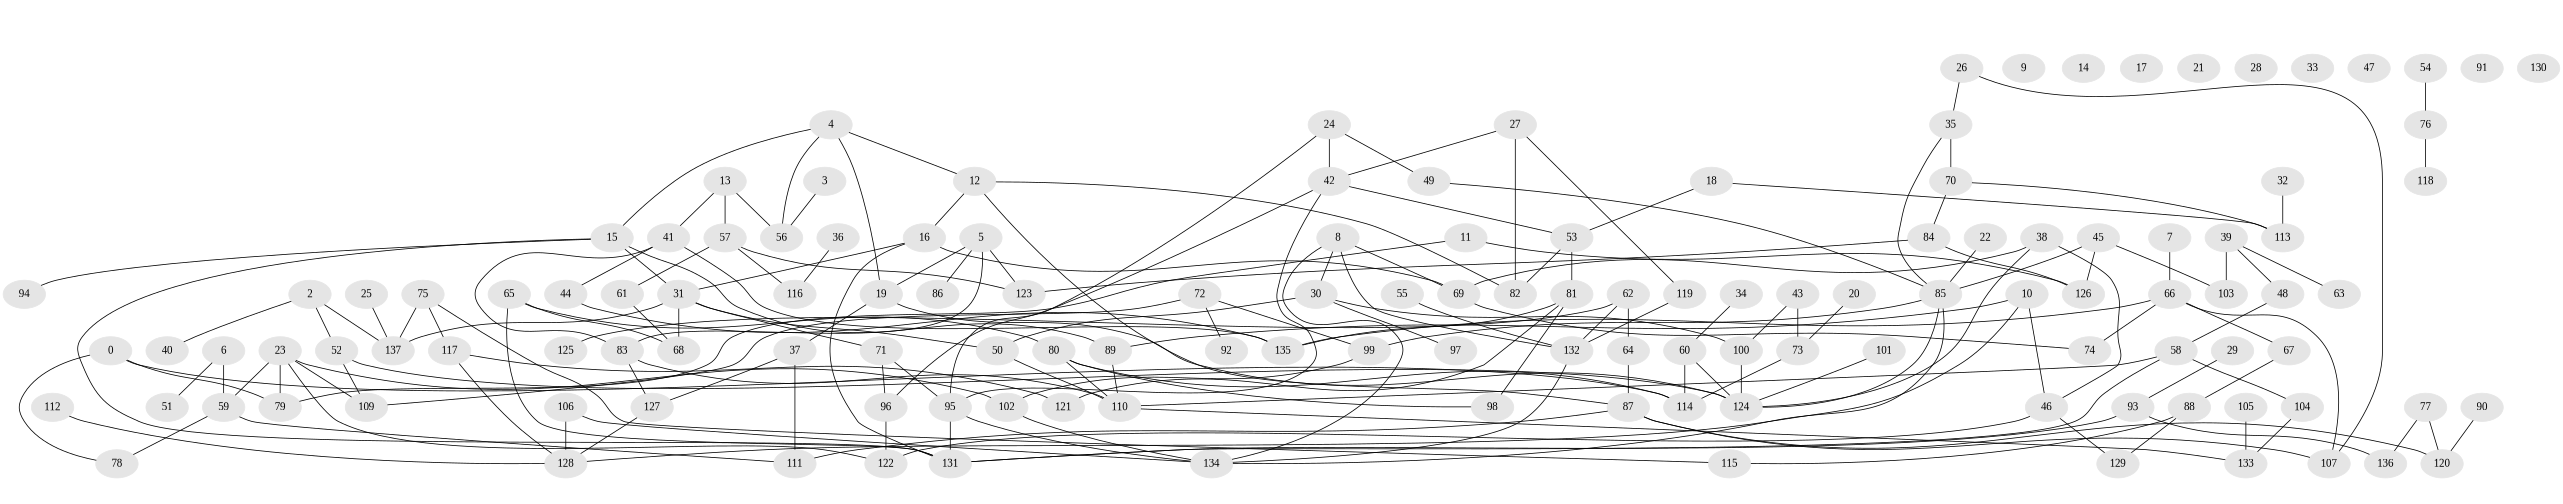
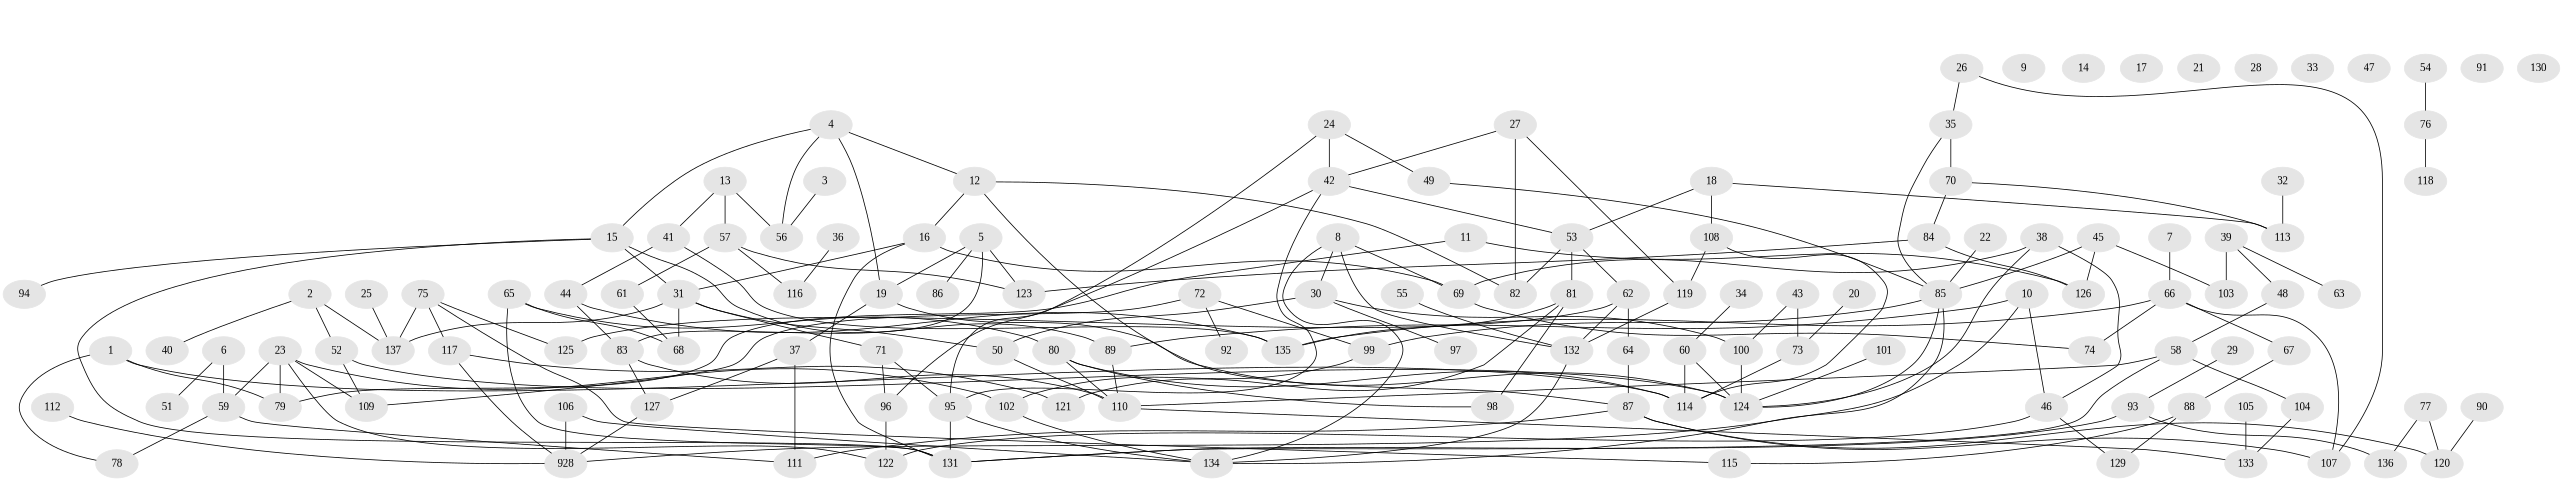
  graph {
    fontname="Liberation Serif"
    node [color=gray90 fontname="Liberation Serif" style=filled]
    edge [fontname="Liberation Serif"]
-   1 [label=0]
+   1
    78
    79
    114
    2
    40
    52
    137
    124
    109
    3
    56
    4
    12
    15
    19
    16
    82
    87
    89
    31
    94
    131
    37
    5
    83
    86
    123
    127
    110
    6
    51
    59
    111
    7
    66
    107
    135
    67
    74
    8
    30
    69
    132
    134
    50
    97
    100
    9
    10
    46
-   128
+   128 [label=928]
    122
    129
    11
    126
    120
    13
    41
    57
    44
    116
    61
    14
    68
    71
    17
    18
    53
+   108
    113
    62
    81
    119
    20
    73
    21
    22
    85
    99
    23
    102
    24
    42
    49
    95
    96
    25
    26
    35
    70
    27
    28
    29
    93
    136
    32
    33
    34
    60
    84
    36
    38
    39
    48
    63
    103
    58
    43
    45
    47
    104
    133
    64
    125
    98
    121
    54
    76
    118
    55
    65
    80
    88
    115
    72
    92
    75
    117
    77
    90
    91
    101
    105
    106
    112
    130
    1 -- 78
    1 -- 79
    1 -- 114
    2 -- 40
    2 -- 52
    2 -- 137
    52 -- 124
    52 -- 109
    3 -- 56
    4 -- 56
    4 -- 12
    4 -- 15
    4 -- 19
    12 -- 16
    12 -- 82
    12 -- 87
    15 -- 89
    15 -- 31
    15 -- 94
    15 -- 131
    19 -- 124
    19 -- 37
    16 -- 31
    16 -- 131
    16 -- 69
    87 -- 111
    87 -- 107
    87 -- 120
    89 -- 110
    31 -- 137
    31 -- 50
    31 -- 68
    31 -- 71
    37 -- 127
    37 -- 111
    5 -- 19
    5 -- 83
    5 -- 86
    5 -- 123
    83 -- 127
    83 -- 110
    127 -- 128
    110 -- 133
    6 -- 51
    6 -- 59
    59 -- 78
    59 -- 111
    7 -- 66
    66 -- 107
    66 -- 135
    66 -- 67
    66 -- 74
    67 -- 88
    8 -- 30
    8 -- 69
    8 -- 132
    8 -- 134
    30 -- 50
    30 -- 97
    30 -- 100
    69 -- 74
    132 -- 134
    50 -- 110
    100 -- 124
    10 -- 89
    10 -- 46
    10 -- 128
    46 -- 122
    46 -- 129
    11 -- 79
    11 -- 126
    13 -- 56
    13 -- 41
    13 -- 57
    41 -- 135
    41 -- 44
    57 -- 123
    57 -- 116
    57 -- 61
-   41 -- 83
+   44 -- 83
    44 -- 135
    61 -- 68
    71 -- 95
    71 -- 96
    18 -- 53
+   18 -- 108
    18 -- 113
    53 -- 82
+   53 -- 62
    53 -- 81
+   108 -- 114
+   108 -- 119
    62 -- 132
    62 -- 64
    62 -- 125
    81 -- 135
    81 -- 98
    81 -- 121
    119 -- 132
    20 -- 73
    73 -- 114
    22 -- 85
    85 -- 124
    85 -- 134
    85 -- 99
    99 -- 102
    23 -- 79
    23 -- 109
    23 -- 59
    23 -- 122
    23 -- 102
    102 -- 134
    24 -- 42
    24 -- 49
    24 -- 95
    42 -- 53
    42 -- 95
    42 -- 96
    49 -- 85
    95 -- 131
    95 -- 134
    96 -- 122
    25 -- 137
    26 -- 107
    26 -- 35
    35 -- 85
    35 -- 70
    70 -- 113
    70 -- 84
    27 -- 82
    27 -- 119
    27 -- 42
    29 -- 93
    93 -- 131
    93 -- 136
    32 -- 113
    34 -- 60
    60 -- 114
    60 -- 124
    84 -- 123
    84 -- 126
    36 -- 116
    38 -- 124
    38 -- 69
    38 -- 46
    39 -- 48
    39 -- 63
    39 -- 103
    48 -- 58
    58 -- 131
    58 -- 110
    58 -- 104
    43 -- 100
    43 -- 73
    45 -- 126
    45 -- 85
    45 -- 103
    104 -- 133
    64 -- 87
    54 -- 76
    76 -- 118
    55 -- 132
    65 -- 131
    65 -- 68
    65 -- 80
    80 -- 114
    80 -- 110
    80 -- 98
    88 -- 129
    88 -- 115
    72 -- 109
    72 -- 99
    72 -- 92
    75 -- 137
+   75 -- 125
    75 -- 115
    75 -- 117
    117 -- 128
    117 -- 121
    77 -- 120
    77 -- 136
    90 -- 120
    101 -- 124
    105 -- 133
    106 -- 134
    106 -- 128
    112 -- 128
  }
